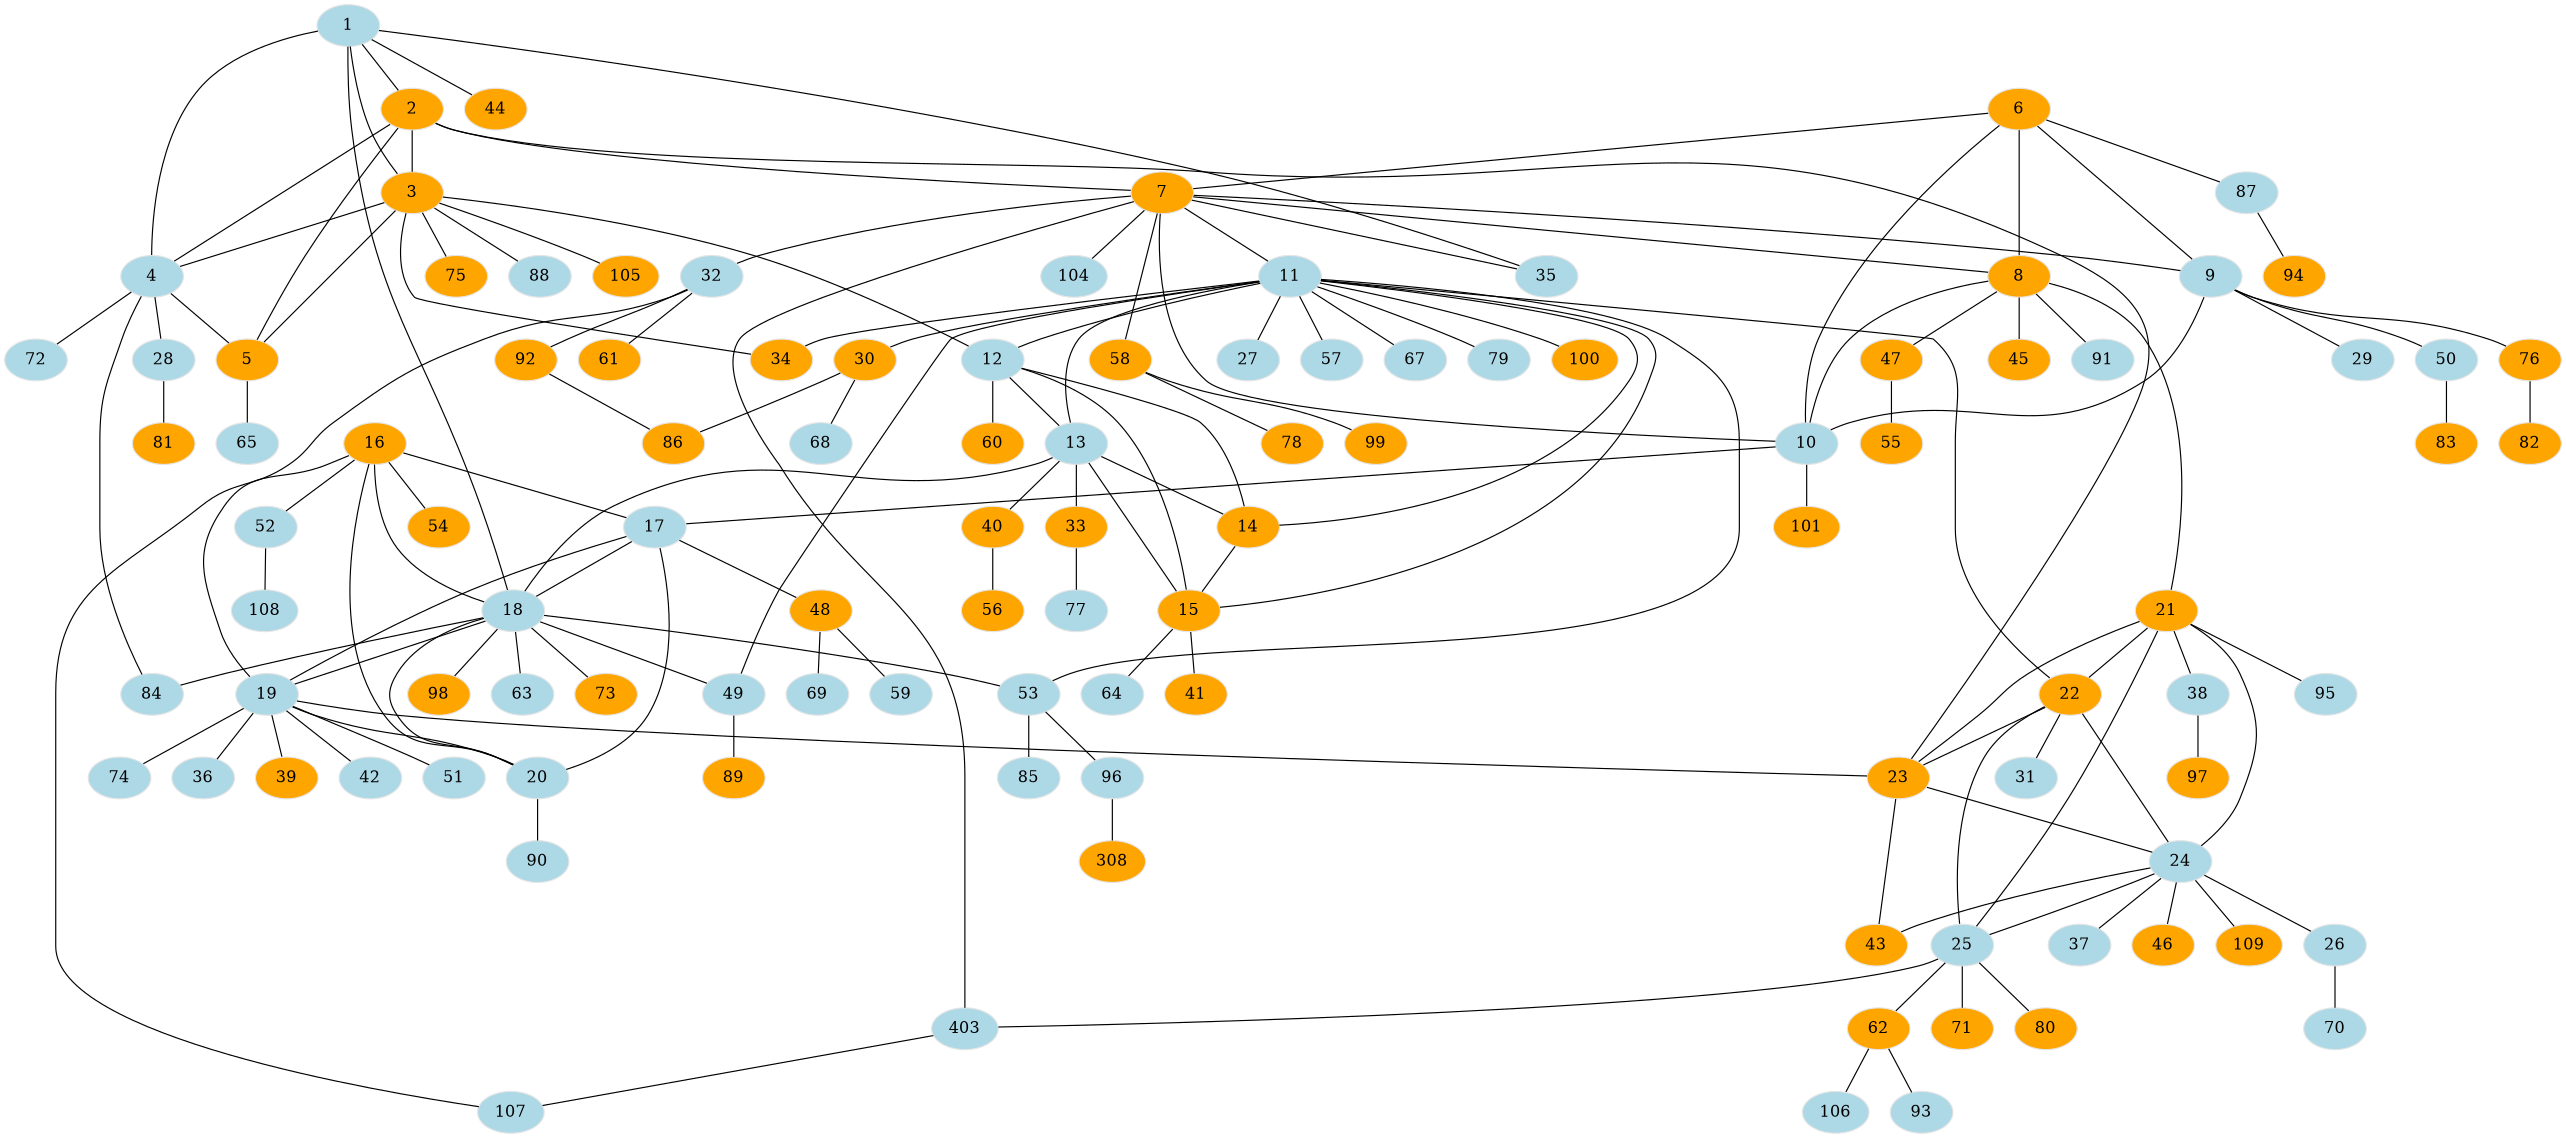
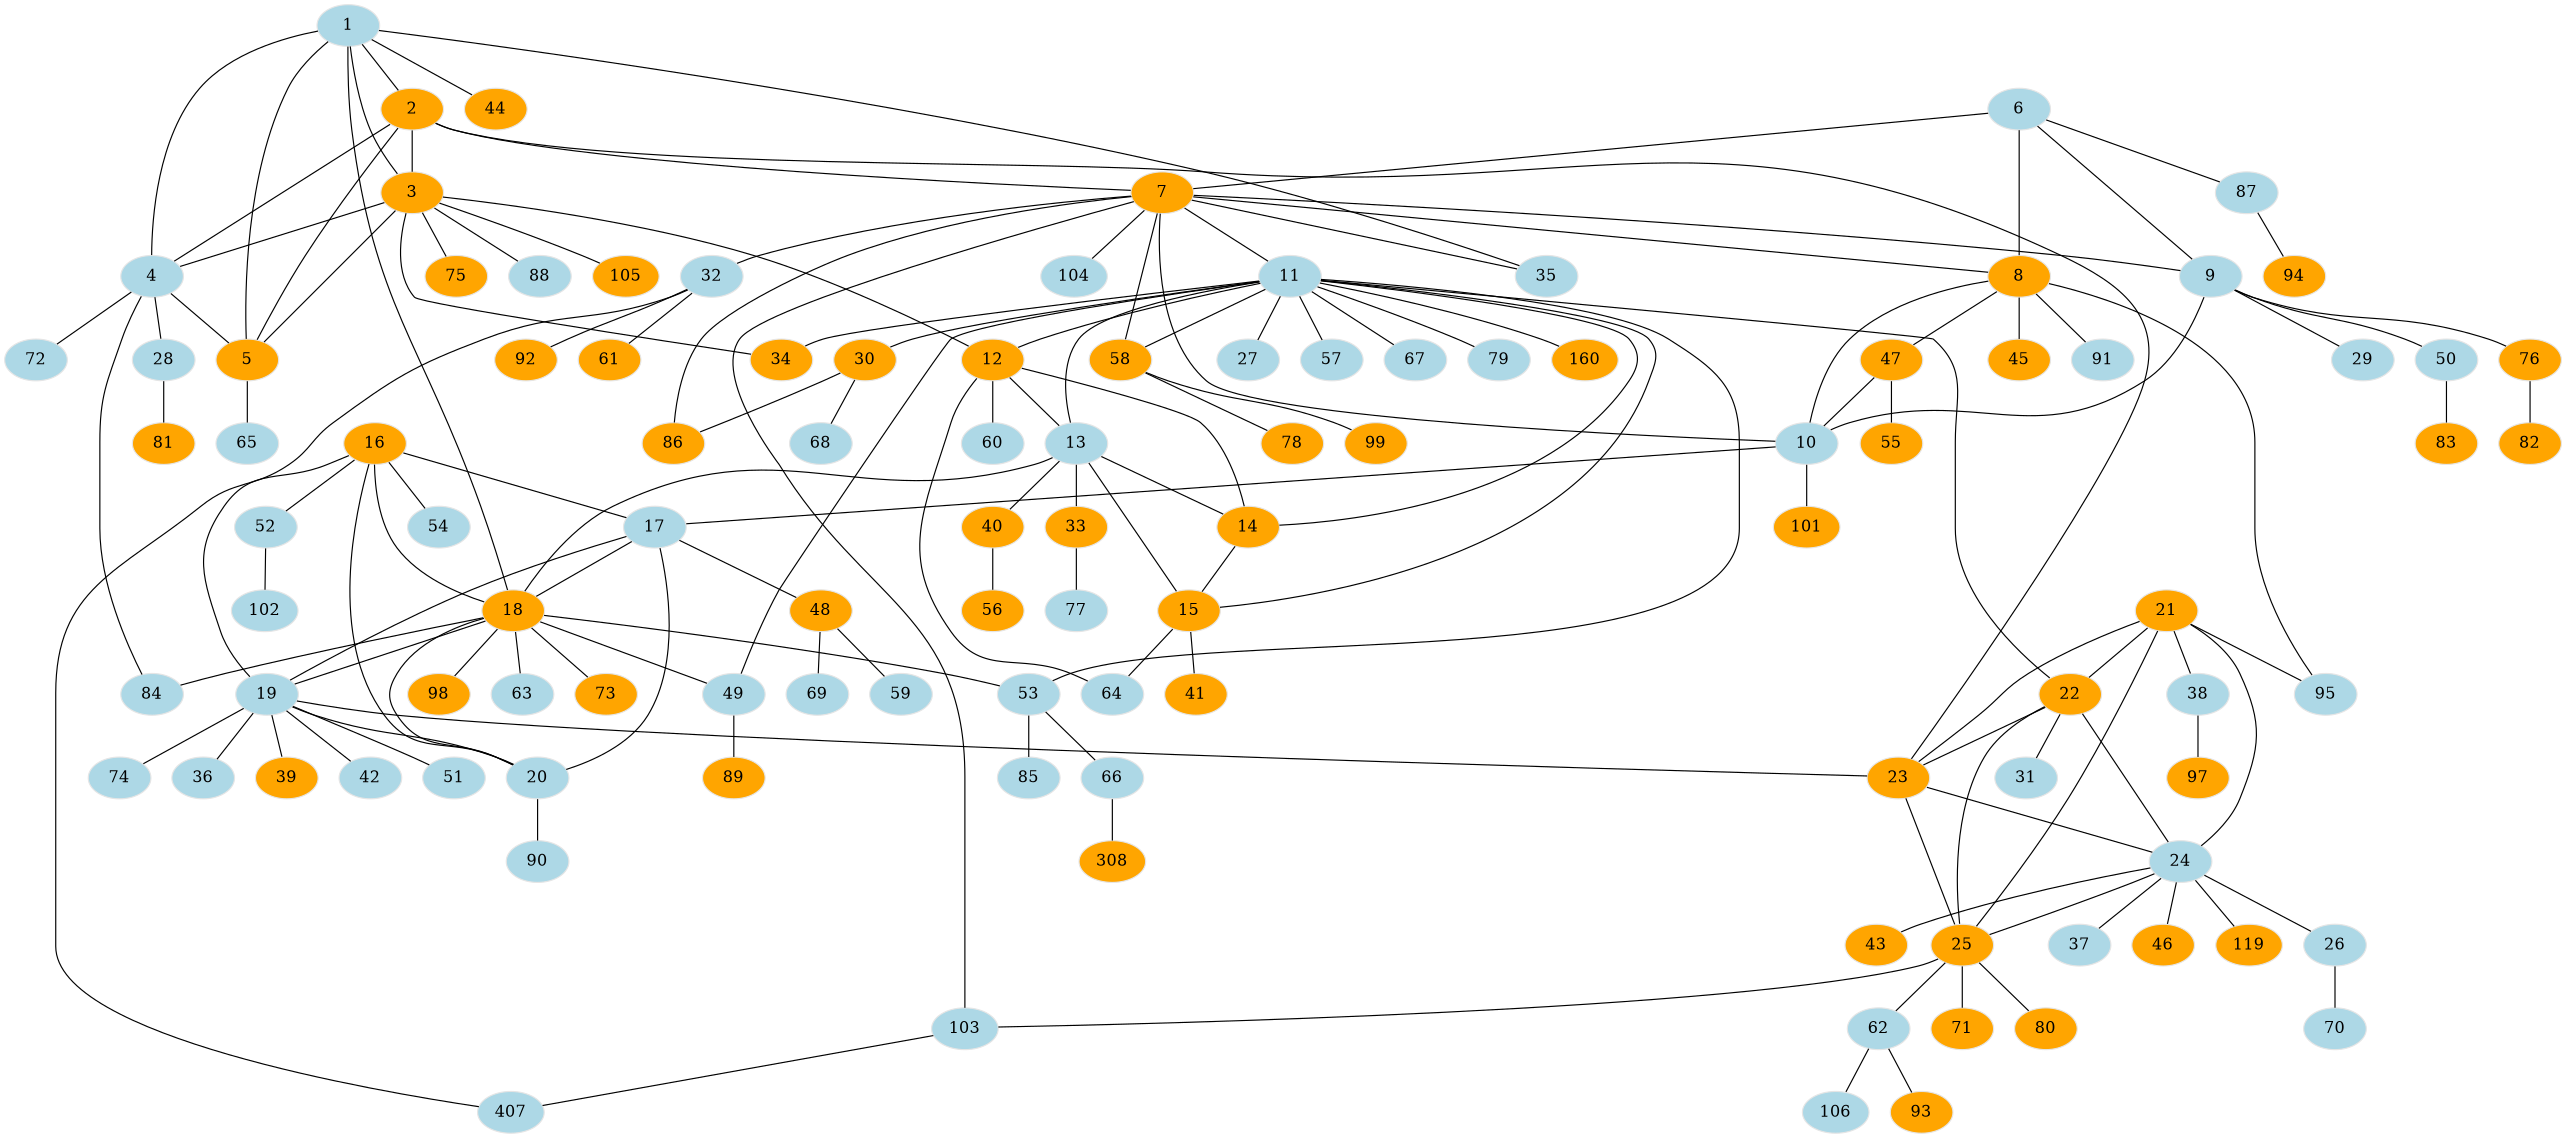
  graph {
    node [color=gray90 fillcolor=lightblue style=filled]
    2 [fillcolor=orange]
    1
    3 [fillcolor=orange]
    4
    5 [fillcolor=orange]
-   18
+   18 [fillcolor=orange]
    35
    44 [fillcolor=orange]
    7 [fillcolor=orange]
    23 [fillcolor=orange]
-   12
+   12 [fillcolor=orange]
    34 [fillcolor=orange]
    75 [fillcolor=orange]
    88
    105 [fillcolor=orange]
    28
    72
    84
    65
    49
    53
    19
    20
    63
    73 [fillcolor=orange]
    98 [fillcolor=orange]
    8 [fillcolor=orange]
    9
    10
    11
    32
    58 [fillcolor=orange]
    86 [fillcolor=orange]
-   103 [label=403]
+   103
    104
    24
-   25
+   25 [fillcolor=orange]
    13
    14 [fillcolor=orange]
    15 [fillcolor=orange]
-   60 [fillcolor=orange]
+   60
    81 [fillcolor=orange]
-   6 [fillcolor=orange]
+   6
    87
    21 [fillcolor=orange]
    45 [fillcolor=orange]
    47 [fillcolor=orange]
    91
    29
    50
    76 [fillcolor=orange]
    101 [fillcolor=orange]
    17
    94 [fillcolor=orange]
    22 [fillcolor=orange]
    27
    30 [fillcolor=orange]
    57
    67
    79
-   100 [fillcolor=orange]
+   100 [fillcolor=orange label=160]
    61 [fillcolor=orange]
    92 [fillcolor=orange]
-   107
+   107 [label=407]
    78 [fillcolor=orange]
    99 [fillcolor=orange]
    38
    95
    55 [fillcolor=orange]
    83 [fillcolor=orange]
    82 [fillcolor=orange]
    16 [fillcolor=orange]
    52
-   54 [fillcolor=orange]
+   54
    33 [fillcolor=orange]
    40 [fillcolor=orange]
    41 [fillcolor=orange]
    64
    31
    68
    89 [fillcolor=orange]
-   66 [label=96]
+   66
    85
    77
    56 [fillcolor=orange]
    48 [fillcolor=orange]
    36
    39 [fillcolor=orange]
    42
    51
    74
    90
-   102 [label=108]
+   102
    59
    69
    26
    37
    43 [fillcolor=orange]
    46 [fillcolor=orange]
-   109 [fillcolor=orange]
-   62 [fillcolor=orange]
+   109 [fillcolor=orange label=119]
+   62
    71 [fillcolor=orange]
    80 [fillcolor=orange]
    97 [fillcolor=orange]
    70
-   93
+   93 [fillcolor=orange]
    106
    n108 [fillcolor=orange label=308]
    2 -- 3
    2 -- 4
    2 -- 5
    2 -- 7
    2 -- 23
    1 -- 2
    1 -- 3
    1 -- 4
+   1 -- 5
    1 -- 18
    1 -- 35
    1 -- 44
    3 -- 4
    3 -- 5
    3 -- 12
    3 -- 34
    3 -- 75
    3 -- 88
    3 -- 105
    4 -- 5
    4 -- 28
    4 -- 72
    4 -- 84
    5 -- 65
    18 -- 84
    18 -- 49
    18 -- 53
    18 -- 19
    18 -- 20
    18 -- 63
    18 -- 73
    18 -- 98
    7 -- 35
    7 -- 8
    7 -- 9
    7 -- 10
    7 -- 11
    7 -- 32
    7 -- 58
-   92 -- 86
+   7 -- 86
    7 -- 103
    7 -- 104
    23 -- 24
-   23 -- 43
+   23 -- 25
    12 -- 13
    12 -- 14
-   12 -- 15
+   12 -- 64
    12 -- 60
    28 -- 81
    49 -- 89
    53 -- 66
    53 -- 85
    19 -- 23
    19 -- 20
    19 -- 36
    19 -- 39
    19 -- 42
    19 -- 51
    19 -- 74
    20 -- 90
    8 -- 10
-   8 -- 21
+   8 -- 95
    8 -- 45
    8 -- 47
    8 -- 91
    9 -- 10
    9 -- 29
    9 -- 50
    9 -- 76
    10 -- 101
    10 -- 17
    11 -- 12
    11 -- 34
    11 -- 49
    11 -- 53
+   11 -- 58
    11 -- 13
    11 -- 14
    11 -- 15
    11 -- 22
    11 -- 27
    11 -- 30
    11 -- 57
    11 -- 67
    11 -- 79
    11 -- 100
    32 -- 61
    32 -- 92
    32 -- 107
    58 -- 78
    58 -- 99
    103 -- 107
    24 -- 25
    24 -- 26
    24 -- 37
    24 -- 43
    24 -- 46
    24 -- 109
    25 -- 103
    25 -- 62
    25 -- 71
    25 -- 80
    13 -- 18
    13 -- 14
    13 -- 15
    13 -- 33
    13 -- 40
    14 -- 15
    15 -- 41
    15 -- 64
    6 -- 7
    6 -- 8
    6 -- 9
-   6 -- 10
+   47 -- 10
    6 -- 87
    87 -- 94
    21 -- 23
    21 -- 24
    21 -- 25
    21 -- 22
    21 -- 38
    21 -- 95
    47 -- 55
    50 -- 83
    76 -- 82
    17 -- 18
    17 -- 19
    17 -- 20
    17 -- 48
    22 -- 23
    22 -- 24
    22 -- 25
    22 -- 31
    30 -- 86
    30 -- 68
    38 -- 97
    16 -- 18
    16 -- 19
    16 -- 20
    16 -- 17
    16 -- 52
    16 -- 54
    52 -- 102
    33 -- 77
    40 -- 56
    66 -- n108
    48 -- 59
    48 -- 69
    26 -- 70
    62 -- 93
    62 -- 106
  }
